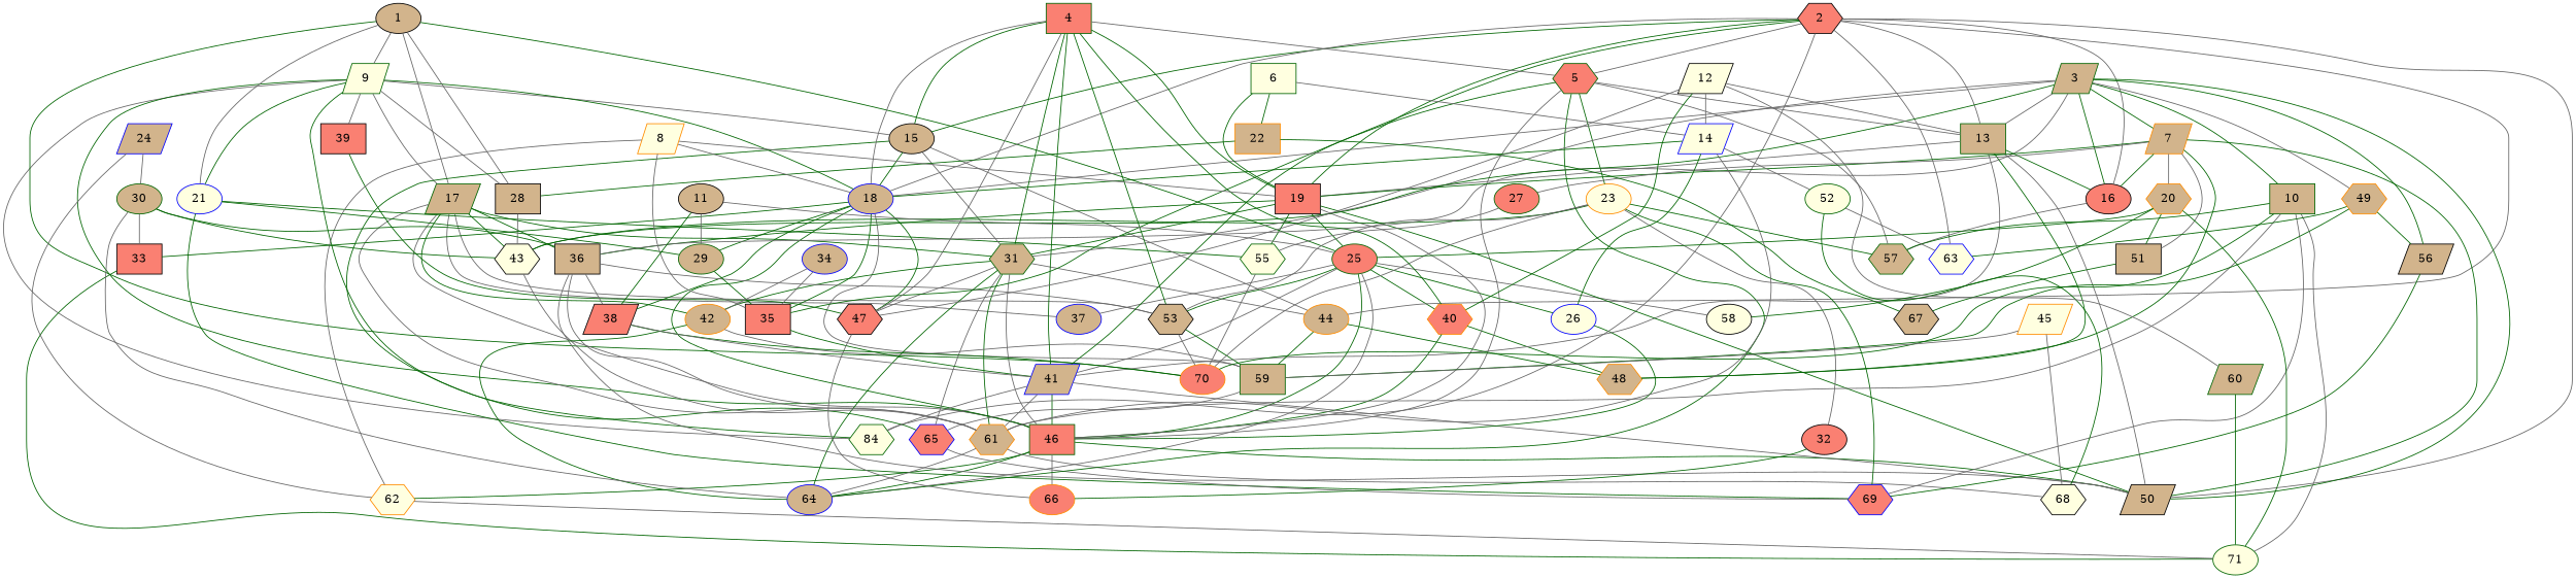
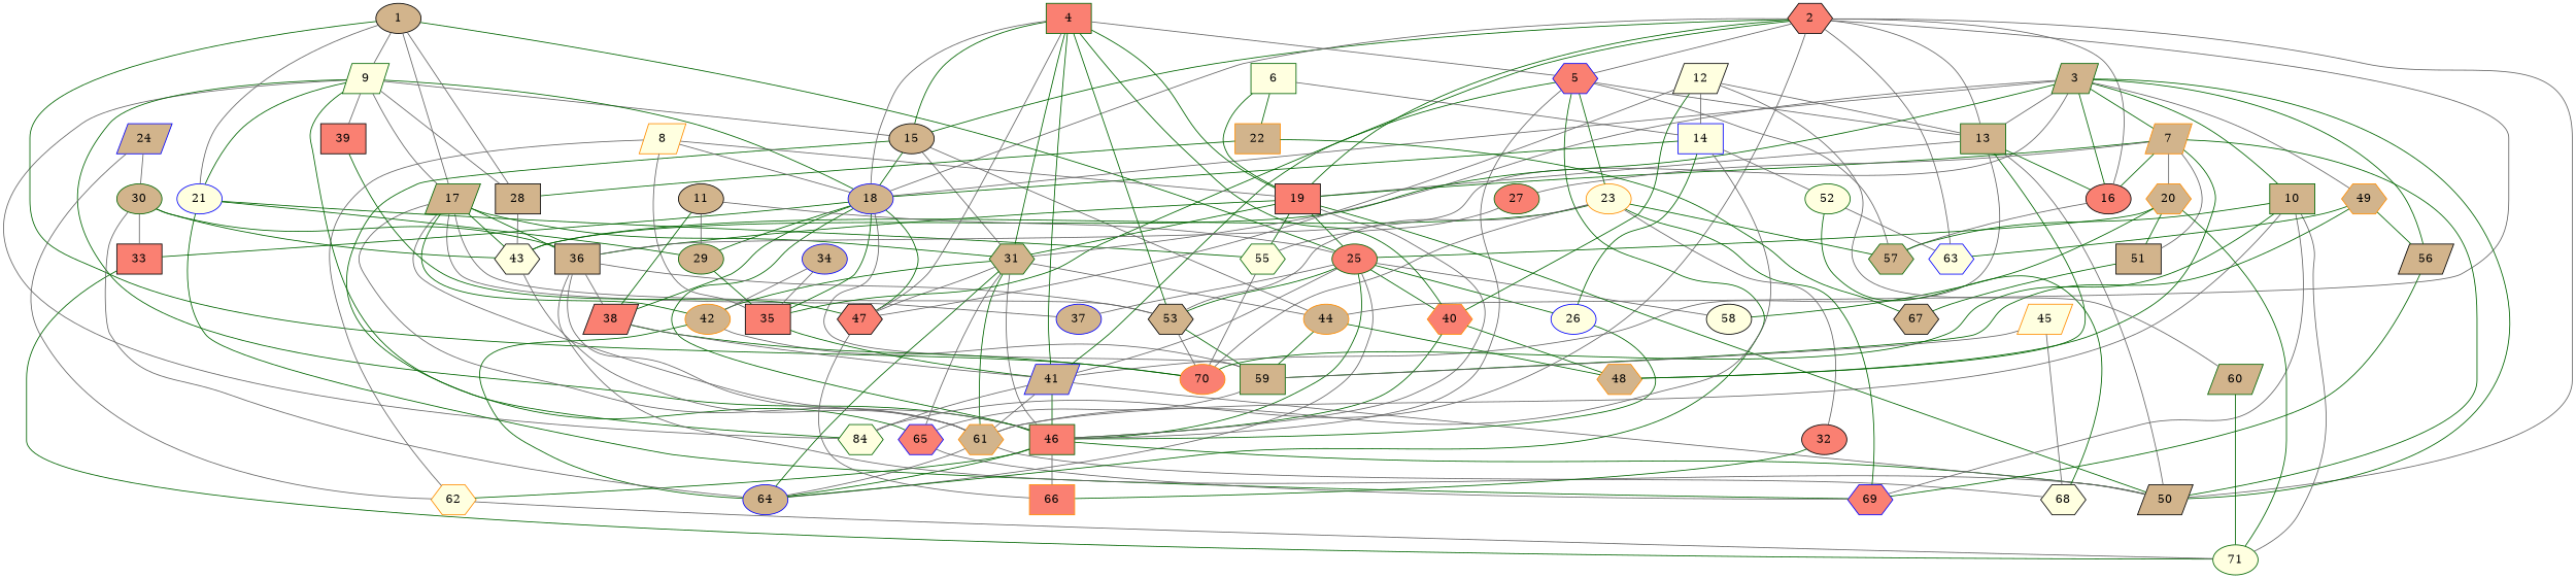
  graph {
    fontname="DejaVu Serif"
    node [color=black fillcolor=tan fontname="DejaVu Serif" shape=ellipse style=filled]
    edge [color=gray40 fontname="DejaVu Serif" weight=1.0]
    9 [color=darkgreen fillcolor=lightyellow shape=parallelogram]
    1
    17 [color=darkgreen shape=parallelogram]
    21 [color=blue fillcolor=lightyellow]
    25 [color=darkgreen fillcolor=salmon]
    28 [shape=box]
    70 [color=darkorange fillcolor=salmon]
    15
    18 [color=blue]
    n10 [color=darkgreen fillcolor=lightyellow label=84 shape=hexagon]
    46 [color=darkgreen fillcolor=salmon shape=box]
    39 [fillcolor=salmon shape=box]
    65 [color=blue fillcolor=salmon shape=hexagon]
    31 [color=darkgreen shape=hexagon]
    36 [shape=box]
    43 [fillcolor=lightyellow shape=hexagon]
    53 [shape=hexagon]
    61 [color=darkorange shape=hexagon]
    37 [color=blue]
    42 [color=darkorange]
    69 [color=blue fillcolor=salmon shape=hexagon]
    29 [color=darkgreen]
    55 [color=darkgreen fillcolor=lightyellow shape=hexagon]
    40 [color=darkorange fillcolor=salmon shape=hexagon]
    41 [color=blue shape=parallelogram]
    64 [color=blue]
    26 [color=blue fillcolor=lightyellow]
    58 [fillcolor=lightyellow]
    2 [fillcolor=salmon shape=hexagon]
-   5 [color=darkgreen fillcolor=salmon shape=hexagon]
+   5 [color=blue fillcolor=salmon shape=hexagon]
    13 [color=darkgreen shape=box]
    16 [fillcolor=salmon]
    19 [fillcolor=salmon shape=box]
    35 [fillcolor=salmon shape=box]
    44 [color=darkorange]
    50 [shape=parallelogram]
    63 [color=blue fillcolor=lightyellow shape=hexagon]
    23 [color=darkorange fillcolor=lightyellow]
    57 [color=darkgreen shape=hexagon]
    48 [color=darkorange shape=hexagon]
    47 [fillcolor=salmon shape=hexagon]
    38 [fillcolor=salmon shape=parallelogram]
    33 [fillcolor=salmon shape=box]
    59 [color=darkgreen shape=box]
    3 [color=darkgreen shape=parallelogram]
    7 [color=darkorange shape=parallelogram]
    10 [color=darkgreen shape=box]
    49 [color=darkorange shape=hexagon]
    56 [shape=parallelogram]
    20 [color=darkorange shape=hexagon]
    27 [color=darkgreen fillcolor=salmon]
    51 [shape=box]
    71 [color=darkgreen fillcolor=lightyellow]
    4 [color=darkgreen fillcolor=salmon shape=box]
-   66 [color=darkorange fillcolor=salmon]
+   66 [color=darkorange fillcolor=salmon shape=box]
    32 [fillcolor=salmon]
    62 [color=darkorange fillcolor=lightyellow shape=hexagon]
    6 [color=darkgreen fillcolor=lightyellow shape=box]
-   14 [color=blue fillcolor=lightyellow shape=parallelogram]
+   14 [color=blue fillcolor=lightyellow shape=box]
    22 [color=darkorange shape=box]
    52 [color=darkgreen fillcolor=lightyellow]
    67 [shape=hexagon]
    8 [color=darkorange fillcolor=lightyellow shape=parallelogram]
    68 [fillcolor=lightyellow shape=hexagon]
    11
    12 [fillcolor=lightyellow shape=parallelogram]
    60 [color=darkgreen shape=parallelogram]
    24 [color=blue shape=parallelogram]
    30 [color=darkgreen]
    34 [color=blue]
    45 [color=darkorange fillcolor=lightyellow shape=parallelogram]
    9 -- 17
    9 -- 21 [color=darkgreen]
    9 -- 28
    9 -- 15
    9 -- 18 [color=darkgreen]
    9 -- n10
    9 -- 46 [color=darkgreen]
    9 -- 39
    9 -- 65 [color=darkgreen]
    1 -- 9
    1 -- 17
    1 -- 21
    1 -- 25 [color=darkgreen]
    1 -- 28
    1 -- 70 [color=darkgreen]
    17 -- 46
    17 -- 31 [color=darkgreen weight=3.0]
    17 -- 36 [color=darkgreen]
    17 -- 43 [color=darkgreen]
    17 -- 53
    17 -- 61
    17 -- 37
    17 -- 42 [color=darkgreen]
    21 -- 69 [color=darkgreen]
    21 -- 29 [color=darkgreen]
    21 -- 55 [color=darkgreen]
    25 -- 46 [color=darkgreen]
    25 -- 53 [color=darkgreen]
    25 -- 37
    25 -- 40 [color=darkgreen]
    25 -- 41
    25 -- 64
    25 -- 26 [color=darkgreen weight=2.0]
    25 -- 58
    28 -- 43
    15 -- 18 [color=darkgreen]
    15 -- n10 [color=darkgreen]
    15 -- 31
    15 -- 44
    18 -- 46 [color=darkgreen]
    18 -- 29 [color=darkgreen]
    18 -- 35 [color=darkgreen weight=2.0]
    18 -- 47 [color=darkgreen]
    18 -- 38 [color=darkgreen]
    18 -- 33 [color=darkgreen]
    18 -- 59
    46 -- 64 [color=darkgreen]
    46 -- 50 [color=darkgreen]
    46 -- 66 [weight=2.0]
    46 -- 62 [color=darkgreen]
    39 -- 47 [color=darkgreen]
    65 -- 69
    31 -- 46
    31 -- 65
    31 -- 61 [color=darkgreen]
    31 -- 42 [color=darkgreen]
    31 -- 64 [color=darkgreen weight=2.0]
    31 -- 44
    31 -- 47
    36 -- 53
    36 -- 61
    36 -- 50
    36 -- 38
    43 -- 61
    53 -- 70
    53 -- 59 [color=darkgreen]
    61 -- 64
    61 -- 68
    42 -- 64 [color=darkgreen]
    42 -- 59
    29 -- 35 [color=darkgreen]
    55 -- 70
    40 -- 46 [color=darkgreen]
    40 -- 48 [color=darkgreen]
    41 -- n10 [weight=2.0]
    41 -- 46 [color=darkgreen]
    41 -- 61
    41 -- 50
    26 -- 46 [color=darkgreen]
    2 -- 15 [color=darkgreen]
    2 -- 18
    2 -- n10
    2 -- 5
    2 -- 13 [weight=2.0]
    2 -- 16
    2 -- 19 [color=darkgreen]
    2 -- 35 [color=darkgreen weight=2.0]
    2 -- 44
    2 -- 50
    2 -- 63
    5 -- 46
    5 -- 41 [color=darkgreen]
    5 -- 64 [color=darkgreen]
    5 -- 13
    5 -- 23 [color=darkgreen]
    5 -- 57
    13 -- 41
    13 -- 16 [color=darkgreen]
    13 -- 19
    13 -- 50
    13 -- 48 [color=darkgreen]
    16 -- 57
    19 -- 25 [color=darkgreen]
    19 -- 46
    19 -- 31 [color=darkgreen]
    19 -- 36 [color=darkgreen]
    19 -- 55 [color=darkgreen]
    19 -- 50 [color=darkgreen]
    35 -- 41 [color=darkgreen]
    44 -- 48 [color=darkgreen]
    44 -- 59 [color=darkgreen]
    23 -- 70 [weight=2.0]
    23 -- 43 [color=darkgreen]
    23 -- 53
    23 -- 69 [color=darkgreen]
    23 -- 57 [color=darkgreen]
    23 -- 32
    47 -- 66
    38 -- 70 [color=darkgreen]
    38 -- 41
    33 -- 71 [color=darkgreen]
    59 -- 65
    3 -- 18
    3 -- 31
    3 -- 36
    3 -- 43 [color=darkgreen]
    3 -- 13
    3 -- 16 [color=darkgreen]
    3 -- 50 [color=darkgreen]
    3 -- 7 [color=darkgreen]
    3 -- 10 [color=darkgreen weight=3.0]
    3 -- 49
    3 -- 56 [color=darkgreen]
    7 -- 16 [color=darkgreen]
    7 -- 19 [color=darkgreen]
    7 -- 50 [color=darkgreen]
    7 -- 48 [color=darkgreen]
    7 -- 20
    7 -- 27
    7 -- 51
    10 -- 70 [color=darkgreen]
    10 -- 61
    10 -- 69
    10 -- 57 [color=darkgreen]
    10 -- 71
    49 -- 63 [color=darkgreen]
    49 -- 59 [color=darkgreen]
    49 -- 56 [color=darkgreen]
    56 -- 69 [color=darkgreen]
    20 -- 25 [color=darkgreen]
    20 -- 58 [color=darkgreen]
    20 -- 51 [color=darkgreen]
    20 -- 71 [color=darkgreen]
    27 -- 55
    51 -- 67 [color=darkgreen]
    4 -- 15 [color=darkgreen]
    4 -- 18
    4 -- 31 [color=darkgreen]
    4 -- 53 [color=darkgreen]
    4 -- 40 [color=darkgreen]
    4 -- 41 [color=darkgreen]
    4 -- 5
    4 -- 19 [color=darkgreen]
    4 -- 47
    32 -- 66 [color=darkgreen]
    62 -- 71
    6 -- 19 [color=darkgreen]
    6 -- 14
    6 -- 22 [color=darkgreen]
    14 -- 18 [color=darkgreen]
    14 -- 61
    14 -- 26 [color=darkgreen]
    14 -- 52
    22 -- 28 [color=darkgreen]
    22 -- 67 [color=darkgreen]
    52 -- 63
    52 -- 68 [color=darkgreen]
    8 -- 18
    8 -- 19
    8 -- 35
    8 -- 62
    11 -- 25
    11 -- 29
    11 -- 38 [color=darkgreen]
    12 -- 40 [color=darkgreen]
    12 -- 13
    12 -- 47
    12 -- 14
    12 -- 60
    60 -- 71 [color=darkgreen]
    24 -- 62
    24 -- 30
    30 -- 36 [color=darkgreen]
    30 -- 43 [color=darkgreen]
    30 -- 64
    30 -- 33
    34 -- 42
    34 -- 35
    45 -- 59
    45 -- 68
  }
